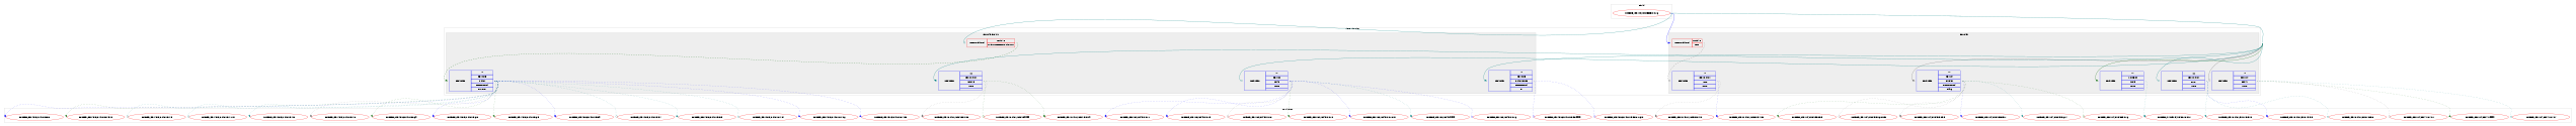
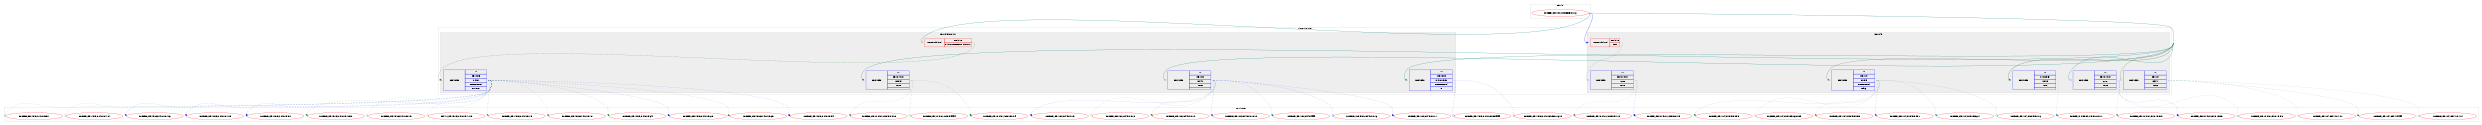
  digraph {
    compound=true
    concentrate=true
    fontname=Helvetica
    fontsize=10
    newrank=true
    rankdir=TB
    ranksep=1.5
    node [color=red fontname=Helvetica fontsize=10]
    edge [arrowhead=normal color=teal headport=w style=dotted tailport=e weight=100]
    n1 [label="portage://dev-ros/roscreate-1.14.6" width=4]
    n2 [color=blue label=<<TABLE BORDER="0" CELLBORDER="1" CELLSPACING="0" CELLPADDING="4" WIDTH="220"><TR><TD ROWSPAN="6" CELLPADDING="30">pack_dep</TD></TR><TR><TD WIDTH="110">no</TD></TR><TR><TD>dev-python</TD></TR><TR><TD>nose</TD></TR><TR><TD>none</TD></TR><TR><TD></TD></TR></TABLE>> shape=none]
    n3 [label=<<TABLE BORDER="0" CELLBORDER="1" CELLSPACING="0" CELLPADDING="4"><TR><TD ROWSPAN="3" CELLPADDING="10">use_conditional</TD></TR><TR><TD>positive</TD></TR><TR><TD>test</TD></TR></TABLE>> shape=none]
    n4 [color=blue label=<<TABLE BORDER="0" CELLBORDER="1" CELLSPACING="0" CELLPADDING="4" WIDTH="220"><TR><TD ROWSPAN="6" CELLPADDING="30">pack_dep</TD></TR><TR><TD WIDTH="110">no</TD></TR><TR><TD>dev-python</TD></TR><TR><TD>empy</TD></TR><TR><TD>none</TD></TR><TR><TD></TD></TR></TABLE>> shape=none]
    n5 [color=blue label=<<TABLE BORDER="0" CELLBORDER="1" CELLSPACING="0" CELLPADDING="4" WIDTH="220"><TR><TD ROWSPAN="6" CELLPADDING="30">pack_dep</TD></TR><TR><TD WIDTH="110">no</TD></TR><TR><TD>dev-util</TD></TR><TR><TD>catkin</TD></TR><TR><TD>none</TD></TR><TR><TD></TD></TR></TABLE>> shape=none]
    n6 [color=blue label=<<TABLE BORDER="0" CELLBORDER="1" CELLSPACING="0" CELLPADDING="4" WIDTH="220"><TR><TD ROWSPAN="6" CELLPADDING="30">pack_dep</TD></TR><TR><TD WIDTH="110">no</TD></TR><TR><TD>dev-util</TD></TR><TR><TD>cmake</TD></TR><TR><TD>greaterequal</TD></TR><TR><TD>3.9.6</TD></TR></TABLE>> shape=none]
    n7 [color=blue label=<<TABLE BORDER="0" CELLBORDER="1" CELLSPACING="0" CELLPADDING="4" WIDTH="220"><TR><TD ROWSPAN="6" CELLPADDING="30">pack_dep</TD></TR><TR><TD WIDTH="110">no</TD></TR><TR><TD>sys-devel</TD></TR><TR><TD>make</TD></TR><TR><TD>none</TD></TR><TR><TD></TD></TR></TABLE>> shape=none]
    n8 [color=blue label=<<TABLE BORDER="0" CELLBORDER="1" CELLSPACING="0" CELLPADDING="4" WIDTH="220"><TR><TD ROWSPAN="6" CELLPADDING="30">pack_dep</TD></TR><TR><TD WIDTH="110">no</TD></TR><TR><TD>dev-lang</TD></TR><TR><TD>python</TD></TR><TR><TD>greaterequal</TD></TR><TR><TD>2.7.5-r2</TD></TR></TABLE>> shape=none]
    n9 [label=<<TABLE BORDER="0" CELLBORDER="1" CELLSPACING="0" CELLPADDING="4"><TR><TD ROWSPAN="3" CELLPADDING="10">use_conditional</TD></TR><TR><TD>positive</TD></TR><TR><TD>python_targets_python2_7</TD></TR></TABLE>> shape=none]
    n10 [color=blue label=<<TABLE BORDER="0" CELLBORDER="1" CELLSPACING="0" CELLPADDING="4" WIDTH="220"><TR><TD ROWSPAN="6" CELLPADDING="30">pack_dep</TD></TR><TR><TD WIDTH="110">no</TD></TR><TR><TD>dev-lang</TD></TR><TR><TD>python-exec</TD></TR><TR><TD>greaterequal</TD></TR><TR><TD>2</TD></TR></TABLE>> shape=none]
    n11 [color=blue label=<<TABLE BORDER="0" CELLBORDER="1" CELLSPACING="0" CELLPADDING="4" WIDTH="220"><TR><TD ROWSPAN="6" CELLPADDING="30">pack_dep</TD></TR><TR><TD WIDTH="110">no</TD></TR><TR><TD>dev-python</TD></TR><TR><TD>rospkg</TD></TR><TR><TD>none</TD></TR><TR><TD></TD></TR></TABLE>> shape=none]
    n12 [color=blue label=<<TABLE BORDER="0" CELLBORDER="1" CELLSPACING="0" CELLPADDING="4" WIDTH="220"><TR><TD ROWSPAN="6" CELLPADDING="30">pack_dep</TD></TR><TR><TD WIDTH="110">no</TD></TR><TR><TD>dev-ros</TD></TR><TR><TD>roslib</TD></TR><TR><TD>none</TD></TR><TR><TD></TD></TR></TABLE>> shape=none]
    n13 [label="portage://dev-python/nose-1.3.7-r1" width=4]
    n14 [label="portage://dev-python/nose-1.3.7-r3" width=4]
    n15 [label="portage://dev-python/empy-3.3-r1" width=4]
    n16 [label="portage://dev-python/empy-3.3.2" width=4]
    n17 [label="portage://dev-python/empy-3.3.3" width=4]
    n18 [label="portage://dev-util/catkin-0.7.14" width=4]
    n19 [label="portage://dev-util/catkin-0.7.17" width=4]
    n20 [label="portage://dev-util/catkin-9999" width=4]
    n21 [label="portage://dev-util/cmake-3.13.5" width=4]
    n22 [label="portage://dev-util/cmake-3.14.6" width=4]
    n23 [label="portage://dev-util/cmake-3.64.7" width=4]
    n24 [label="portage://dev-util/cmake-3.15.4" width=4]
    n25 [label="portage://dev-util/cmake-3.15.5" width=4]
    n26 [label="portage://dev-util/cmake-3.16.0_rc3" width=4]
    n27 [label="portage://sys-devel/make-4.2.1-r4" width=4]
    n28 [label="portage://dev-lang/python-2.7.15" width=4]
    n29 [label="portage://dev-lang/python-2.7.16" width=4]
    n30 [label="portage://dev-lang/python-2.7.17" width=4]
-   n31 [label="portage://dev-lang/python-3.5.5" width=4]
    n32 [label="portage://dev-lang/python-3.5.7" width=4]
    n33 [label="portage://dev-lang/python-3.5.9" width=4]
    n34 [label="portage://dev-lang/python-3.6.5" width=4]
    n35 [label="portage://dev-lang/python-3.6.8" width=4]
    n36 [label="portage://dev-lang/python-3.6.9" width=4]
    n37 [label="portage://dev-lang/python-3.7.2" width=4]
    n38 [label="portage://dev-lang/python-3.7.3" width=4]
-   n39 [label="portage://dev-lang/python-3.7.4-r1" width=4]
+   n39 [label="catkin://dev-lang/python-3.7.4-r1" width=4]
    n40 [label="portage://dev-lang/python-3.7.5" width=4]
    n41 [label="portage://dev-lang/python-3.7.5-r1" width=4]
    n42 [label="portage://dev-lang/python-3.8.0" width=4]
    n43 [label="portage://dev-lang/python-exec-2.4.6-r1" width=4]
    n44 [label="portage://dev-lang/python-exec-9999" width=4]
    n45 [label="portage://dev-python/rospkg-1.1.10" width=4]
    n46 [label="portage://dev-python/rospkg-1.1.9" width=4]
    n47 [label="portage://dev-python/rospkg-9999" width=4]
    n48 [label="portage://dev-ros/roslib-1.14.0-r1" width=4]
    n49 [label="portage://dev-ros/roslib-1.14.1" width=4]
    n50 [label="portage://dev-ros/roslib-1.14.2" width=4]
    n51 [label="portage://dev-ros/roslib-1.14.3" width=4]
    n52 [label="portage://dev-ros/roslib-1.14.4" width=4]
-   n53 [label="portage://dev-ros/roslib-1.14.6" width=4]
+   n53 [label="portage://make-ros/roslib-1.14.6" width=4]
    n54 [label="portage://dev-ros/roslib-9999" width=4]
    subgraph cluster_1 {
      color=gray
      label=<<i>ebuild</i>>
      rank=same
      n1
    }
    subgraph cluster_2 {
      color=gray
      label=<<i>dependencies</i>>
      subgraph cluster_3 {
        color=gray
        fillcolor="#eeeeee"
        label=<<i>compile</i>>
        style=filled
        subgraph sub_4 {
          color=gray
          fillcolor="#eeeeee"
          label=<<i>compile</i>>
          style=filled
          n3
          subgraph sub_5 {
            color=gray
            fillcolor="#eeeeee"
            label=<<i>compile</i>>
            style=filled
            n2
          }
        }
        subgraph sub_6 {
          color=gray
          fillcolor="#eeeeee"
          label=<<i>compile</i>>
          style=filled
          n4
        }
        subgraph sub_7 {
          color=gray
          fillcolor="#eeeeee"
          label=<<i>compile</i>>
          style=filled
          n5
        }
        subgraph sub_8 {
          color=gray
          fillcolor="#eeeeee"
          label=<<i>compile</i>>
          style=filled
          n6
        }
        subgraph sub_9 {
          color=gray
          fillcolor="#eeeeee"
          label=<<i>compile</i>>
          style=filled
          n7
        }
      }
      subgraph cluster_10 {
        color=gray
        fillcolor="#eeeeee"
        label=<<i>run</i>>
        style=filled
      }
      subgraph cluster_11 {
        color=gray
        fillcolor="#eeeeee"
        label=<<i>compile and run</i>>
        style=filled
        subgraph sub_12 {
          color=gray
          fillcolor="#eeeeee"
          label=<<i>compile and run</i>>
          style=filled
          n9
          subgraph sub_13 {
            color=gray
            fillcolor="#eeeeee"
            label=<<i>compile and run</i>>
            style=filled
            n8
          }
        }
        subgraph sub_14 {
          color=gray
          fillcolor="#eeeeee"
          label=<<i>compile and run</i>>
          style=filled
          n10
        }
        subgraph sub_15 {
          color=gray
          fillcolor="#eeeeee"
          label=<<i>compile and run</i>>
          style=filled
          n11
        }
        subgraph sub_16 {
          color=gray
          fillcolor="#eeeeee"
          label=<<i>compile and run</i>>
          style=filled
          n12
        }
      }
    }
    subgraph cluster_17 {
      color=gray
      label=<<i>candidates</i>>
      rank=same
      subgraph sub_18 {
        color=black
        label=<<i>candidates</i>>
        nodesep=1
        rank=same
        n13
        n14
      }
      subgraph sub_19 {
        color=black
        label=<<i>candidates</i>>
        nodesep=1
        rank=same
        n15
        n16
        n17
      }
      subgraph sub_20 {
        color=black
        label=<<i>candidates</i>>
        nodesep=1
        rank=same
        n18
        n19
        n20
      }
      subgraph sub_21 {
        color=black
        label=<<i>candidates</i>>
        nodesep=1
        rank=same
        n21
        n22
        n23
        n24
        n25
        n26
      }
      subgraph sub_22 {
        color=black
        label=<<i>candidates</i>>
        nodesep=1
        rank=same
        n27
      }
      subgraph sub_23 {
        color=black
        label=<<i>candidates</i>>
        nodesep=1
        rank=same
        n28
        n29
        n30
-       n31
        n32
        n33
        n34
        n35
        n36
        n37
        n38
        n39
        n40
        n41
        n42
      }
      subgraph sub_24 {
        color=black
        label=<<i>candidates</i>>
        nodesep=1
        rank=same
        n43
        n44
      }
      subgraph sub_25 {
        color=black
        label=<<i>candidates</i>>
        nodesep=1
        rank=same
        n45
        n46
        n47
      }
      subgraph sub_26 {
        color=black
        label=<<i>candidates</i>>
        nodesep=1
        rank=same
        n48
        n49
        n50
        n51
        n52
        n53
        n54
      }
    }
    n1 -> n3 [color=blue style=solid weight=20]
    n1 -> n4 [arrowhead=odot style=solid weight=20]
    n1 -> n5 [arrowhead=odot color=gray40 style=solid weight=20]
    n1 -> n6 [color=gray40 style=solid weight=20]
    n1 -> n7 [color=darkgreen style=solid weight=20]
    n1 -> n9 [arrowhead=odot style=solid weight=20]
    n1 -> n10 [style=solid weight=20]
    n1 -> n11 [arrowhead=diamond style=solid weight=20]
    n1 -> n12 [arrowhead=odot style=solid weight=20]
    n2 -> n13 [arrowhead=diamond color=gray40]
    n2 -> n14 [arrowhead=diamond color=blue]
    n3 -> n2 [arrowhead=odot color=gray40 style=dashed weight=20]
    n4 -> n15
    n4 -> n16 [arrowhead=odot]
    n4 -> n17 [arrowhead=diamond color=blue]
    n5 -> n18 [arrowhead=odot color=gray40]
    n5 -> n19 [arrowhead=odot]
    n5 -> n20 [color=darkgreen]
    n6 -> n21 [color=darkgreen]
    n6 -> n22 [arrowhead=odot color=darkgreen]
    n6 -> n23
    n6 -> n24 [color=blue]
    n6 -> n25 [arrowhead=diamond color=gray40]
    n6 -> n26 [arrowhead=odot color=gray40]
    n7 -> n27 [arrowhead=diamond]
    n8 -> n28 [color=blue]
    n8 -> n29 [color=blue]
    n8 -> n30 [arrowhead=odot]
-   n8 -> n31
    n8 -> n32 [arrowhead=odot]
    n8 -> n33 [arrowhead=diamond color=blue]
    n8 -> n34 [color=darkgreen]
    n8 -> n35 [arrowhead=diamond color=blue]
    n8 -> n36 [color=darkgreen]
    n8 -> n37 [arrowhead=diamond color=gray40]
    n8 -> n38
    n8 -> n39 [arrowhead=odot]
    n8 -> n40 [arrowhead=odot]
    n8 -> n41 [color=darkgreen]
    n8 -> n42 [arrowhead=diamond color=blue]
    n9 -> n8 [color=darkgreen style=dashed weight=20]
    n10 -> n43 [arrowhead=odot color=blue]
    n10 -> n44 [arrowhead=odot color=blue]
    n11 -> n45 [arrowhead=diamond color=gray40]
    n11 -> n46 [arrowhead=diamond color=darkgreen]
    n11 -> n47 [arrowhead=odot color=darkgreen]
    n12 -> n48 [color=blue]
    n12 -> n49 [color=darkgreen]
    n12 -> n50 [arrowhead=odot color=gray40]
    n12 -> n51 [arrowhead=diamond color=blue]
    n12 -> n52 [arrowhead=diamond color=blue]
    n12 -> n53 [arrowhead=odot color=blue]
    n12 -> n54 [arrowhead=diamond]
  }
